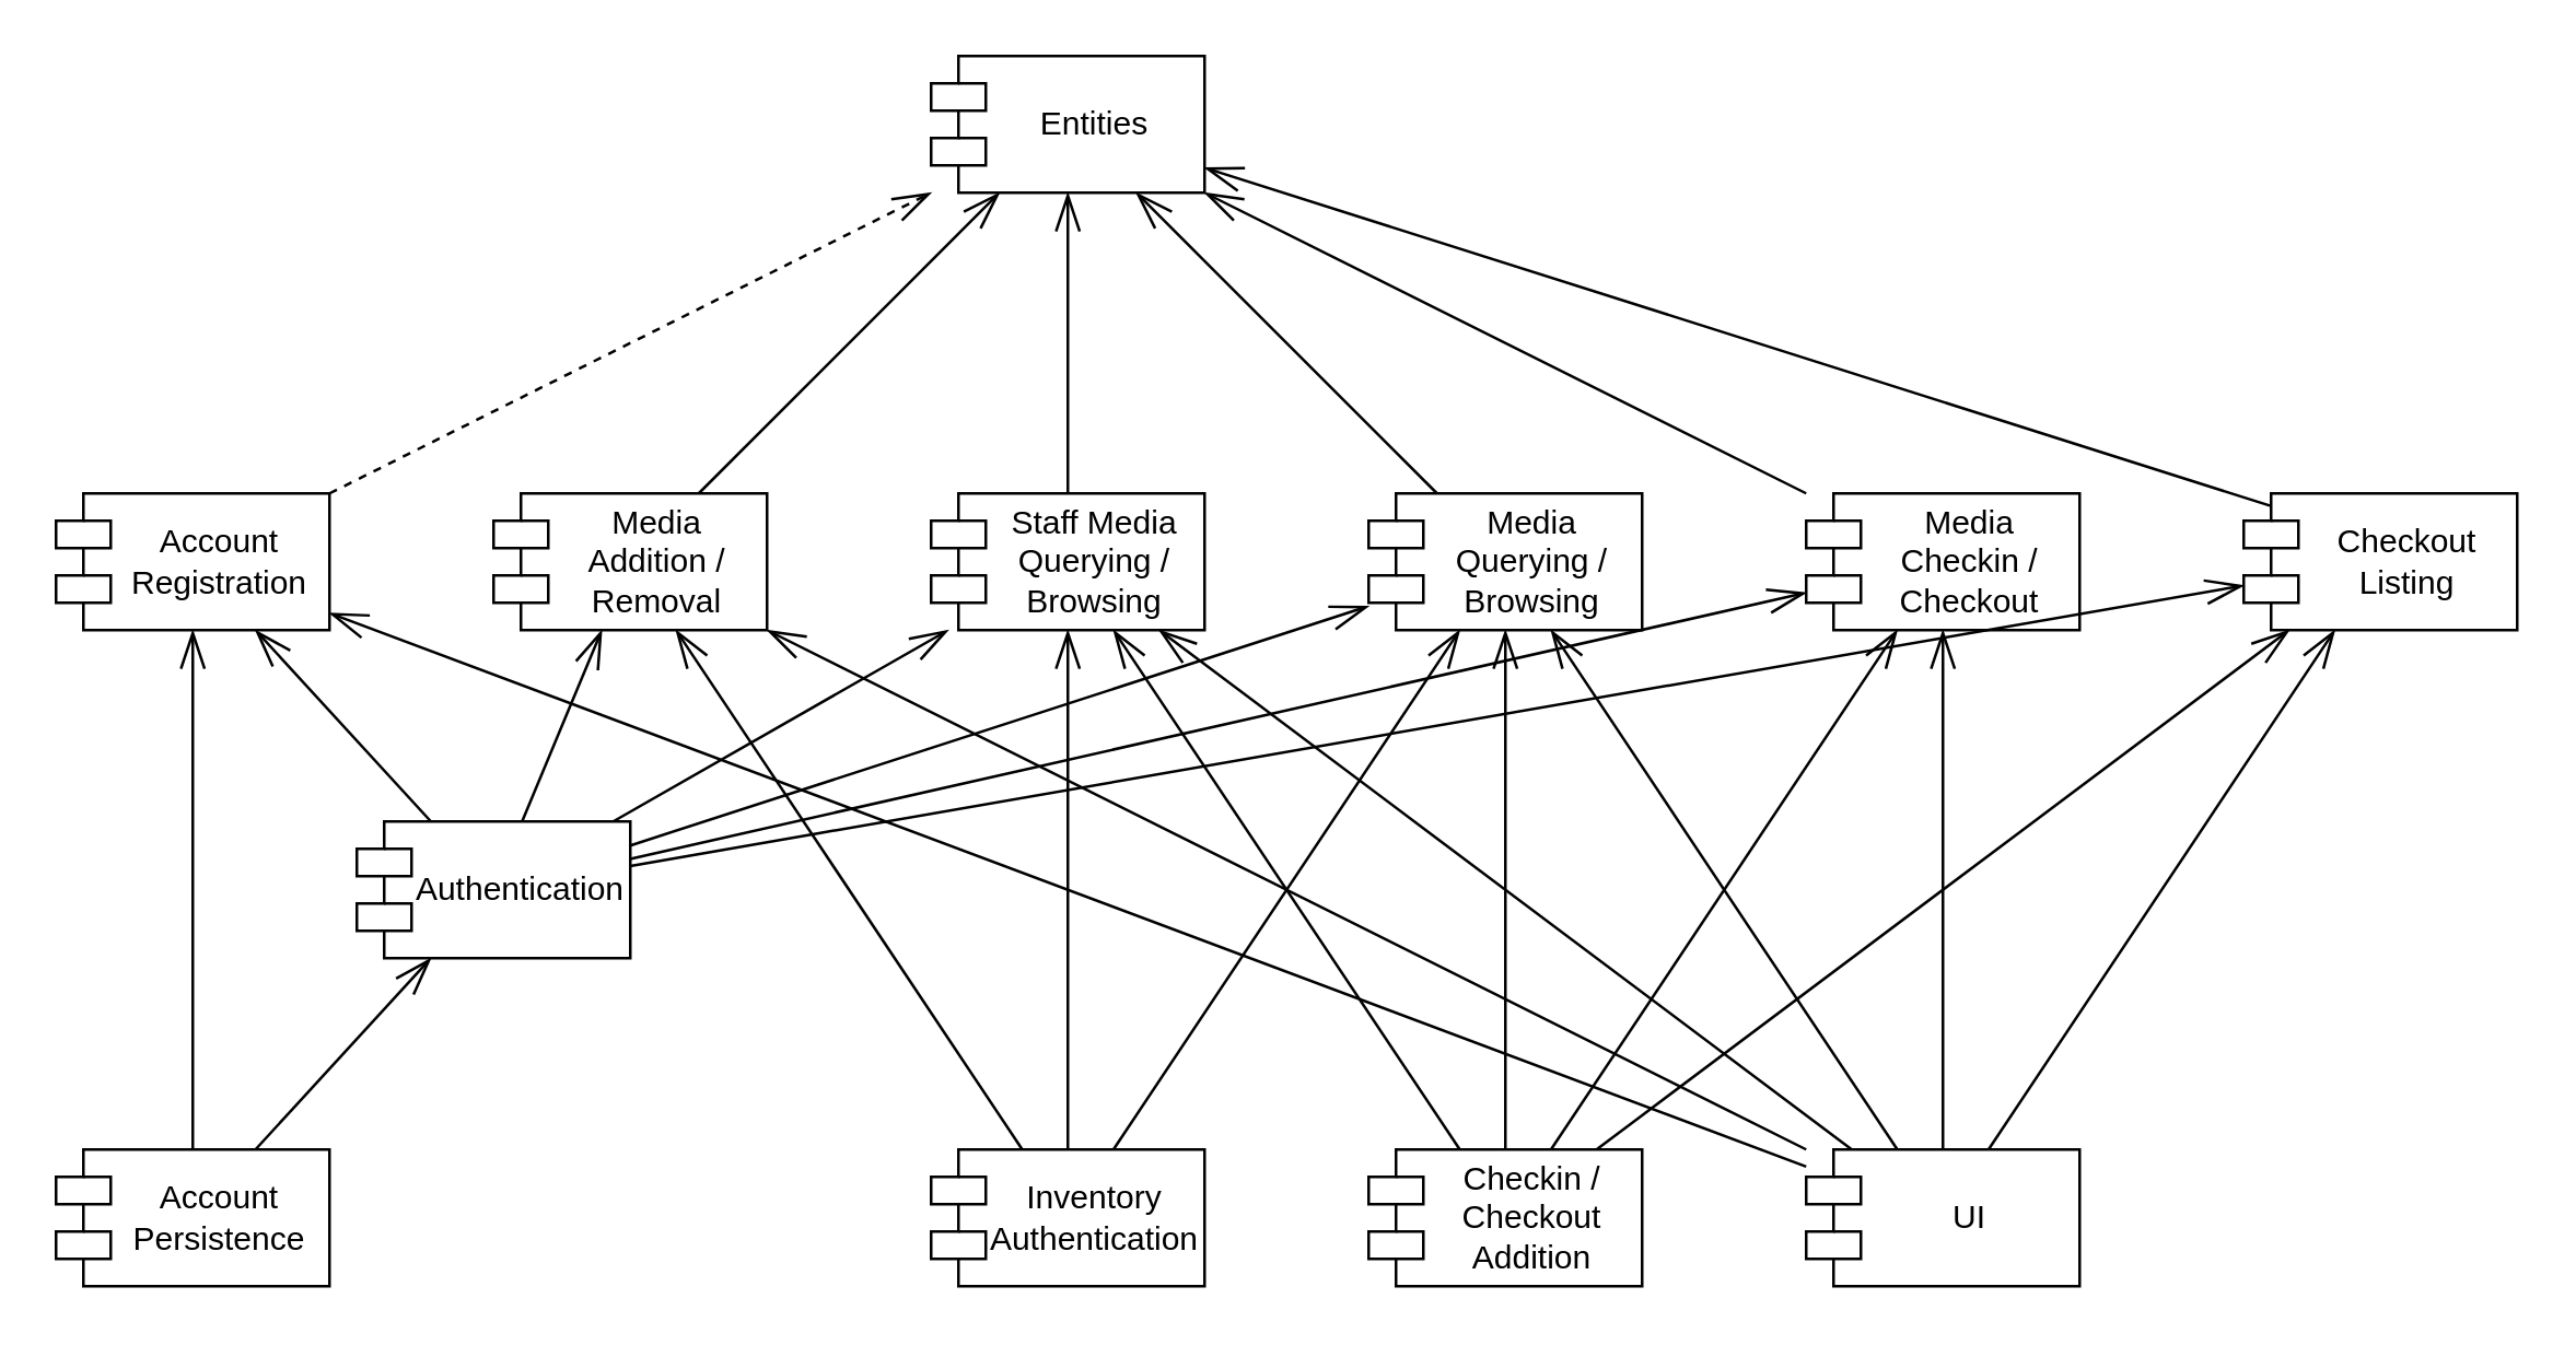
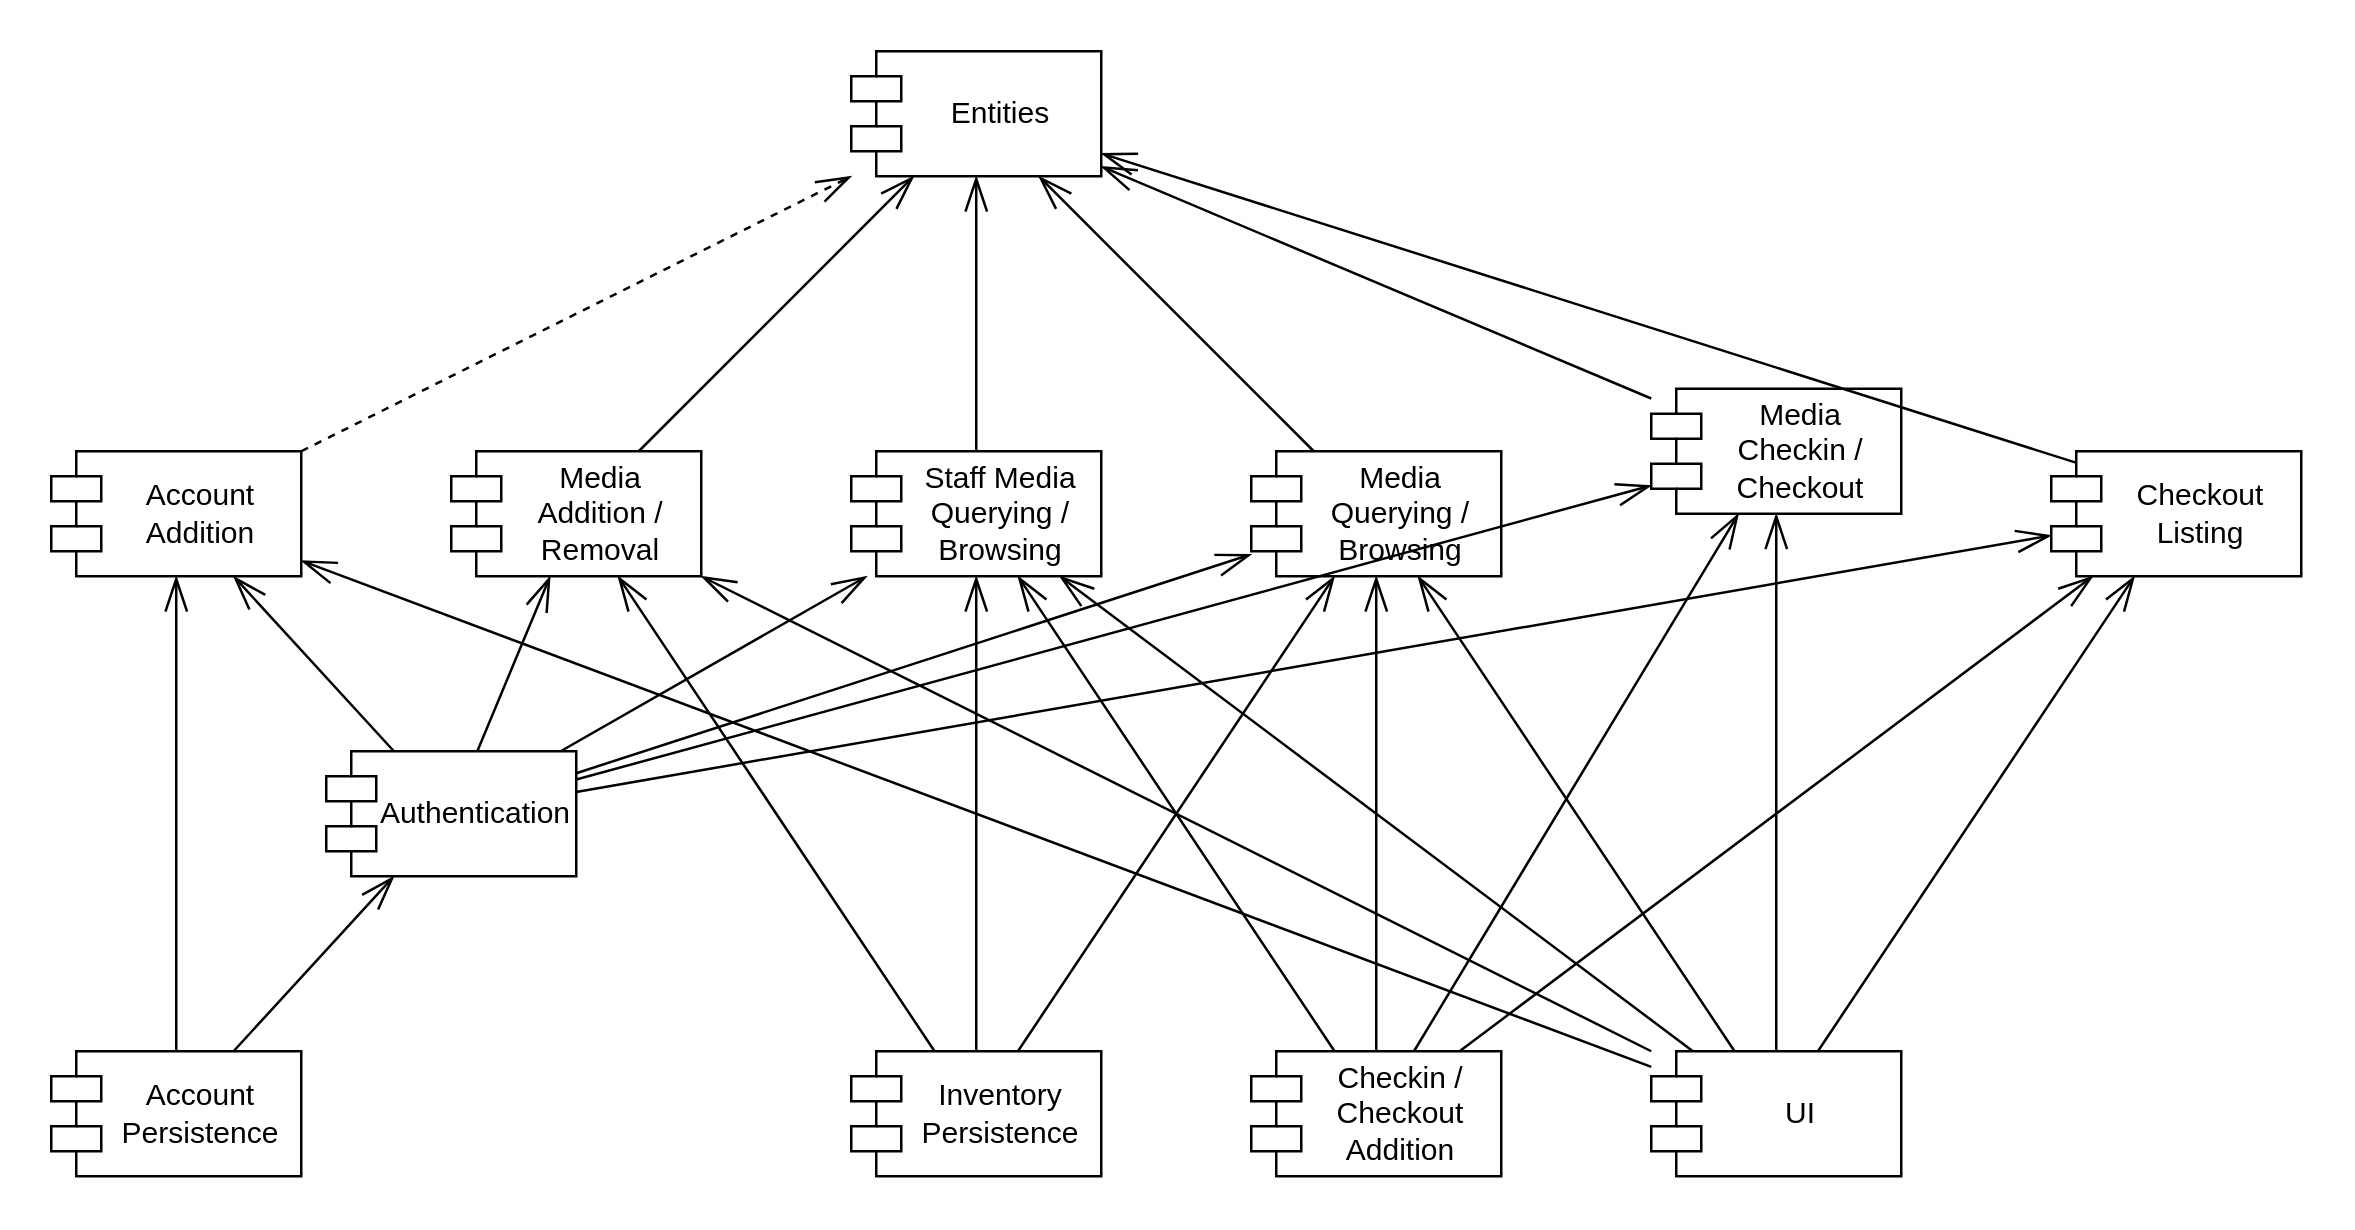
  <mxCell id="0" />
  <mxCell id="1" parent="0" />
  <mxCell id="2" value="Entities" style="shape=module;align=center;spacingLeft=20;align=center;verticalAlign=middle;whiteSpace=wrap;" parent="1" vertex="1"><mxGeometry x="340" y="20" width="100" height="50" as="geometry" /></mxCell>
  <mxCell id="3" style="edgeStyle=none;shape=connector;rounded=0;orthogonalLoop=1;jettySize=auto;html=1;labelBackgroundColor=default;fontFamily=Helvetica;fontSize=11;fontColor=default;endArrow=openThin;endFill=0;startSize=12;endSize=12;strokeColor=default;" parent="1" source="5" target="14" edge="1"><mxGeometry relative="1" as="geometry" /></mxCell>
  <mxCell id="4" style="edgeStyle=none;shape=connector;rounded=0;orthogonalLoop=1;jettySize=auto;html=1;labelBackgroundColor=default;fontFamily=Helvetica;fontSize=11;fontColor=default;endArrow=openThin;endFill=0;startSize=12;endSize=12;strokeColor=default;" parent="1" source="5" target="36" edge="1"><mxGeometry relative="1" as="geometry" /></mxCell>
  <mxCell id="5" value="Account Persistence" style="shape=module;align=center;spacingLeft=20;align=center;verticalAlign=middle;whiteSpace=wrap;" parent="1" vertex="1"><mxGeometry x="20" y="420" width="100" height="50" as="geometry" /></mxCell>
  <mxCell id="6" style="edgeStyle=none;shape=connector;rounded=0;orthogonalLoop=1;jettySize=auto;html=1;labelBackgroundColor=default;fontFamily=Helvetica;fontSize=11;fontColor=default;endArrow=openThin;endFill=0;startSize=12;endSize=12;strokeColor=default;" parent="1" source="12" target="38" edge="1"><mxGeometry relative="1" as="geometry" /></mxCell>
  <mxCell id="7" style="edgeStyle=none;shape=connector;rounded=0;orthogonalLoop=1;jettySize=auto;html=1;labelBackgroundColor=default;fontFamily=Helvetica;fontSize=11;fontColor=default;endArrow=openThin;endFill=0;startSize=12;endSize=12;strokeColor=default;" parent="1" source="12" target="18" edge="1"><mxGeometry relative="1" as="geometry" /></mxCell>
  <mxCell id="8" style="edgeStyle=none;shape=connector;rounded=0;orthogonalLoop=1;jettySize=auto;html=1;labelBackgroundColor=default;fontFamily=Helvetica;fontSize=11;fontColor=default;endArrow=openThin;endFill=0;startSize=12;endSize=12;strokeColor=default;" parent="1" source="12" target="20" edge="1"><mxGeometry relative="1" as="geometry" /></mxCell>
  <mxCell id="9" style="edgeStyle=none;shape=connector;rounded=0;orthogonalLoop=1;jettySize=auto;html=1;labelBackgroundColor=default;fontFamily=Helvetica;fontSize=11;fontColor=default;endArrow=openThin;endFill=0;startSize=12;endSize=12;strokeColor=default;" parent="1" source="12" target="16" edge="1"><mxGeometry relative="1" as="geometry" /></mxCell>
  <mxCell id="10" style="edgeStyle=none;shape=connector;rounded=0;orthogonalLoop=1;jettySize=auto;html=1;labelBackgroundColor=default;fontFamily=Helvetica;fontSize=11;fontColor=default;endArrow=openThin;endFill=0;startSize=12;endSize=12;strokeColor=default;" parent="1" source="12" target="14" edge="1"><mxGeometry relative="1" as="geometry" /></mxCell>
  <mxCell id="11" style="edgeStyle=none;shape=connector;rounded=0;orthogonalLoop=1;jettySize=auto;html=1;labelBackgroundColor=default;fontFamily=Helvetica;fontSize=11;fontColor=default;endArrow=openThin;endFill=0;startSize=12;endSize=12;strokeColor=default;" edge="1" parent="1" source="12" target="40"><mxGeometry relative="1" as="geometry" /></mxCell>
  <mxCell id="12" value="UI" style="shape=module;align=center;spacingLeft=20;align=center;verticalAlign=middle;whiteSpace=wrap;" parent="1" vertex="1"><mxGeometry x="660" y="420" width="100" height="50" as="geometry" /></mxCell>
  <mxCell id="13" style="rounded=0;orthogonalLoop=1;jettySize=auto;html=1;endArrow=openThin;endFill=0;endSize=12;startSize=12;dashed=1;" parent="1" source="14" target="2" edge="1"><mxGeometry relative="1" as="geometry" /></mxCell>
- <mxCell id="14" value="Account Registration" style="shape=module;align=center;spacingLeft=20;align=center;verticalAlign=middle;whiteSpace=wrap;" parent="1" vertex="1"><mxGeometry x="20" y="180" width="100" height="50" as="geometry" /></mxCell>
+ <mxCell id="14" value="Account Addition" style="shape=module;align=center;spacingLeft=20;align=center;verticalAlign=middle;whiteSpace=wrap;" parent="1" vertex="1"><mxGeometry x="20" y="180" width="100" height="50" as="geometry" /></mxCell>
  <mxCell id="15" style="edgeStyle=none;shape=connector;rounded=0;orthogonalLoop=1;jettySize=auto;html=1;labelBackgroundColor=default;fontFamily=Helvetica;fontSize=11;fontColor=default;endArrow=openThin;endFill=0;startSize=12;endSize=12;strokeColor=default;" parent="1" source="16" target="2" edge="1"><mxGeometry relative="1" as="geometry" /></mxCell>
  <mxCell id="16" value="Media Addition / Removal" style="shape=module;align=center;spacingLeft=20;align=center;verticalAlign=middle;whiteSpace=wrap;" parent="1" vertex="1"><mxGeometry x="180" y="180" width="100" height="50" as="geometry" /></mxCell>
  <mxCell id="17" style="edgeStyle=none;shape=connector;rounded=0;orthogonalLoop=1;jettySize=auto;html=1;labelBackgroundColor=default;fontFamily=Helvetica;fontSize=11;fontColor=default;endArrow=openThin;endFill=0;startSize=12;endSize=12;strokeColor=default;" parent="1" source="18" target="2" edge="1"><mxGeometry relative="1" as="geometry" /></mxCell>
- <mxCell id="18" value="Media Checkin / Checkout" style="shape=module;align=center;spacingLeft=20;align=center;verticalAlign=middle;whiteSpace=wrap;" parent="1" vertex="1"><mxGeometry x="660" y="180" width="100" height="50" as="geometry" /></mxCell>
+ <mxCell id="18" value="Media Checkin / Checkout" style="shape=module;align=center;spacingLeft=20;align=center;verticalAlign=middle;whiteSpace=wrap;" parent="1" vertex="1"><mxGeometry x="660" y="155" width="100" height="50" as="geometry" /></mxCell>
  <mxCell id="19" style="edgeStyle=none;shape=connector;rounded=0;orthogonalLoop=1;jettySize=auto;html=1;labelBackgroundColor=default;fontFamily=Helvetica;fontSize=11;fontColor=default;endArrow=openThin;endFill=0;startSize=12;endSize=12;strokeColor=default;" parent="1" source="20" target="2" edge="1"><mxGeometry relative="1" as="geometry" /></mxCell>
  <mxCell id="20" value="Media Querying / Browsing" style="shape=module;align=center;spacingLeft=20;align=center;verticalAlign=middle;whiteSpace=wrap;" parent="1" vertex="1"><mxGeometry x="500" y="180" width="100" height="50" as="geometry" /></mxCell>
  <mxCell id="21" style="edgeStyle=none;shape=connector;rounded=0;orthogonalLoop=1;jettySize=auto;html=1;labelBackgroundColor=default;fontFamily=Helvetica;fontSize=11;fontColor=default;endArrow=openThin;endFill=0;startSize=12;endSize=12;strokeColor=default;" parent="1" source="24" target="16" edge="1"><mxGeometry relative="1" as="geometry" /></mxCell>
  <mxCell id="22" style="edgeStyle=none;shape=connector;rounded=0;orthogonalLoop=1;jettySize=auto;html=1;labelBackgroundColor=default;fontFamily=Helvetica;fontSize=11;fontColor=default;endArrow=openThin;endFill=0;startSize=12;endSize=12;strokeColor=default;" parent="1" source="24" target="20" edge="1"><mxGeometry relative="1" as="geometry" /></mxCell>
  <mxCell id="23" style="edgeStyle=none;shape=connector;rounded=0;orthogonalLoop=1;jettySize=auto;html=1;labelBackgroundColor=default;fontFamily=Helvetica;fontSize=11;fontColor=default;endArrow=openThin;endFill=0;startSize=12;endSize=12;strokeColor=default;" edge="1" parent="1" source="24" target="40"><mxGeometry relative="1" as="geometry" /></mxCell>
- <mxCell id="24" value="Inventory Authentication" style="shape=module;align=center;spacingLeft=20;align=center;verticalAlign=middle;whiteSpace=wrap;" parent="1" vertex="1"><mxGeometry x="340" y="420" width="100" height="50" as="geometry" /></mxCell>
+ <mxCell id="24" value="Inventory Persistence" style="shape=module;align=center;spacingLeft=20;align=center;verticalAlign=middle;whiteSpace=wrap;" parent="1" vertex="1"><mxGeometry x="340" y="420" width="100" height="50" as="geometry" /></mxCell>
  <mxCell id="25" style="edgeStyle=none;shape=connector;rounded=0;orthogonalLoop=1;jettySize=auto;html=1;labelBackgroundColor=default;fontFamily=Helvetica;fontSize=11;fontColor=default;endArrow=openThin;endFill=0;startSize=12;endSize=12;strokeColor=default;" parent="1" source="29" target="18" edge="1"><mxGeometry relative="1" as="geometry" /></mxCell>
  <mxCell id="26" style="edgeStyle=none;shape=connector;rounded=0;orthogonalLoop=1;jettySize=auto;html=1;labelBackgroundColor=default;fontFamily=Helvetica;fontSize=11;fontColor=default;endArrow=openThin;endFill=0;startSize=12;endSize=12;strokeColor=default;" parent="1" source="29" target="38" edge="1"><mxGeometry relative="1" as="geometry" /></mxCell>
  <mxCell id="27" style="edgeStyle=none;shape=connector;rounded=0;orthogonalLoop=1;jettySize=auto;html=1;labelBackgroundColor=default;fontFamily=Helvetica;fontSize=11;fontColor=default;endArrow=openThin;endFill=0;startSize=12;endSize=12;strokeColor=default;" parent="1" source="29" target="20" edge="1"><mxGeometry relative="1" as="geometry" /></mxCell>
  <mxCell id="28" style="edgeStyle=none;shape=connector;rounded=0;orthogonalLoop=1;jettySize=auto;html=1;labelBackgroundColor=default;fontFamily=Helvetica;fontSize=11;fontColor=default;endArrow=openThin;endFill=0;startSize=12;endSize=12;strokeColor=default;" edge="1" parent="1" source="29" target="40"><mxGeometry relative="1" as="geometry" /></mxCell>
  <mxCell id="29" value="Checkin / Checkout Addition" style="shape=module;align=center;spacingLeft=20;align=center;verticalAlign=middle;whiteSpace=wrap;" parent="1" vertex="1"><mxGeometry x="500" y="420" width="100" height="50" as="geometry" /></mxCell>
  <mxCell id="30" style="edgeStyle=none;shape=connector;rounded=0;orthogonalLoop=1;jettySize=auto;html=1;labelBackgroundColor=default;fontFamily=Helvetica;fontSize=11;fontColor=default;endArrow=openThin;endFill=0;startSize=12;endSize=12;strokeColor=default;" parent="1" source="36" target="14" edge="1"><mxGeometry relative="1" as="geometry" /></mxCell>
  <mxCell id="31" style="edgeStyle=none;shape=connector;rounded=0;orthogonalLoop=1;jettySize=auto;html=1;labelBackgroundColor=default;fontFamily=Helvetica;fontSize=11;fontColor=default;endArrow=openThin;endFill=0;startSize=12;endSize=12;strokeColor=default;" parent="1" source="36" target="16" edge="1"><mxGeometry relative="1" as="geometry" /></mxCell>
  <mxCell id="32" style="edgeStyle=none;shape=connector;rounded=0;orthogonalLoop=1;jettySize=auto;html=1;labelBackgroundColor=default;fontFamily=Helvetica;fontSize=11;fontColor=default;endArrow=openThin;endFill=0;startSize=12;endSize=12;strokeColor=default;" parent="1" source="36" target="20" edge="1"><mxGeometry relative="1" as="geometry" /></mxCell>
  <mxCell id="33" style="edgeStyle=none;shape=connector;rounded=0;orthogonalLoop=1;jettySize=auto;html=1;labelBackgroundColor=default;fontFamily=Helvetica;fontSize=11;fontColor=default;endArrow=openThin;endFill=0;startSize=12;endSize=12;strokeColor=default;" parent="1" source="36" target="18" edge="1"><mxGeometry relative="1" as="geometry" /></mxCell>
  <mxCell id="34" style="edgeStyle=none;shape=connector;rounded=0;orthogonalLoop=1;jettySize=auto;html=1;labelBackgroundColor=default;fontFamily=Helvetica;fontSize=11;fontColor=default;endArrow=openThin;endFill=0;startSize=12;endSize=12;strokeColor=default;" parent="1" source="36" target="38" edge="1"><mxGeometry relative="1" as="geometry" /></mxCell>
  <mxCell id="35" style="edgeStyle=none;shape=connector;rounded=0;orthogonalLoop=1;jettySize=auto;html=1;labelBackgroundColor=default;fontFamily=Helvetica;fontSize=11;fontColor=default;endArrow=openThin;endFill=0;startSize=12;endSize=12;strokeColor=default;" edge="1" parent="1" source="36" target="40"><mxGeometry relative="1" as="geometry" /></mxCell>
  <mxCell id="36" value="Authentication" style="shape=module;align=center;spacingLeft=20;align=center;verticalAlign=middle;whiteSpace=wrap;" parent="1" vertex="1"><mxGeometry x="130" y="300" width="100" height="50" as="geometry" /></mxCell>
  <mxCell id="37" style="edgeStyle=none;shape=connector;rounded=0;orthogonalLoop=1;jettySize=auto;html=1;labelBackgroundColor=default;fontFamily=Helvetica;fontSize=11;fontColor=default;endArrow=openThin;endFill=0;startSize=12;endSize=12;strokeColor=default;exitX=0.25;exitY=0.187;exitDx=0;exitDy=0;exitPerimeter=0;" parent="1" source="38" target="2" edge="1"><mxGeometry relative="1" as="geometry" /></mxCell>
  <mxCell id="38" value="Checkout Listing" style="shape=module;align=center;spacingLeft=20;align=center;verticalAlign=middle;whiteSpace=wrap;" parent="1" vertex="1"><mxGeometry x="820" y="180" width="100" height="50" as="geometry" /></mxCell>
  <mxCell id="39" style="edgeStyle=none;shape=connector;rounded=0;orthogonalLoop=1;jettySize=auto;html=1;labelBackgroundColor=default;fontFamily=Helvetica;fontSize=11;fontColor=default;endArrow=openThin;endFill=0;startSize=12;endSize=12;strokeColor=default;" edge="1" parent="1" source="40" target="2"><mxGeometry relative="1" as="geometry" /></mxCell>
  <mxCell id="40" value="Staff Media Querying / Browsing" style="shape=module;align=center;spacingLeft=20;align=center;verticalAlign=middle;whiteSpace=wrap;" vertex="1" parent="1"><mxGeometry x="340" y="180" width="100" height="50" as="geometry" /></mxCell>
